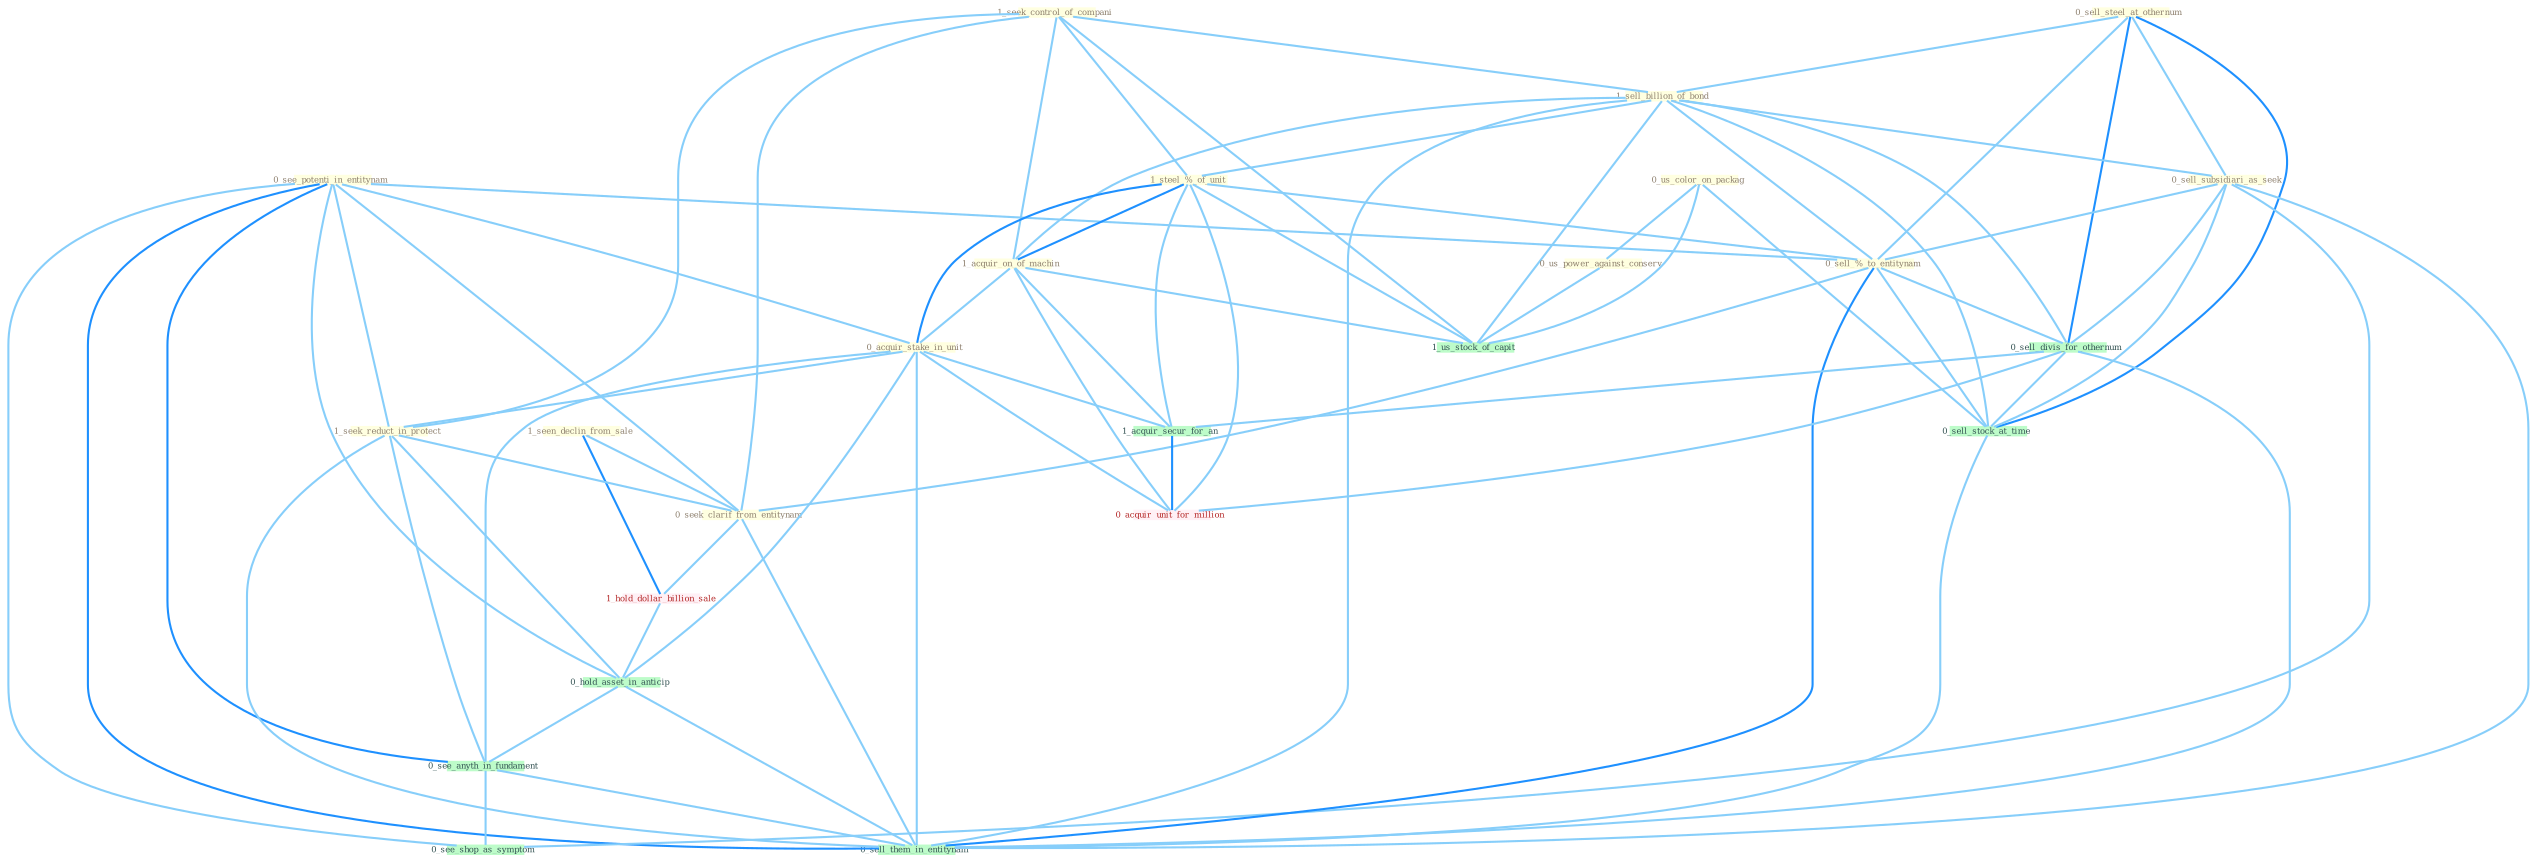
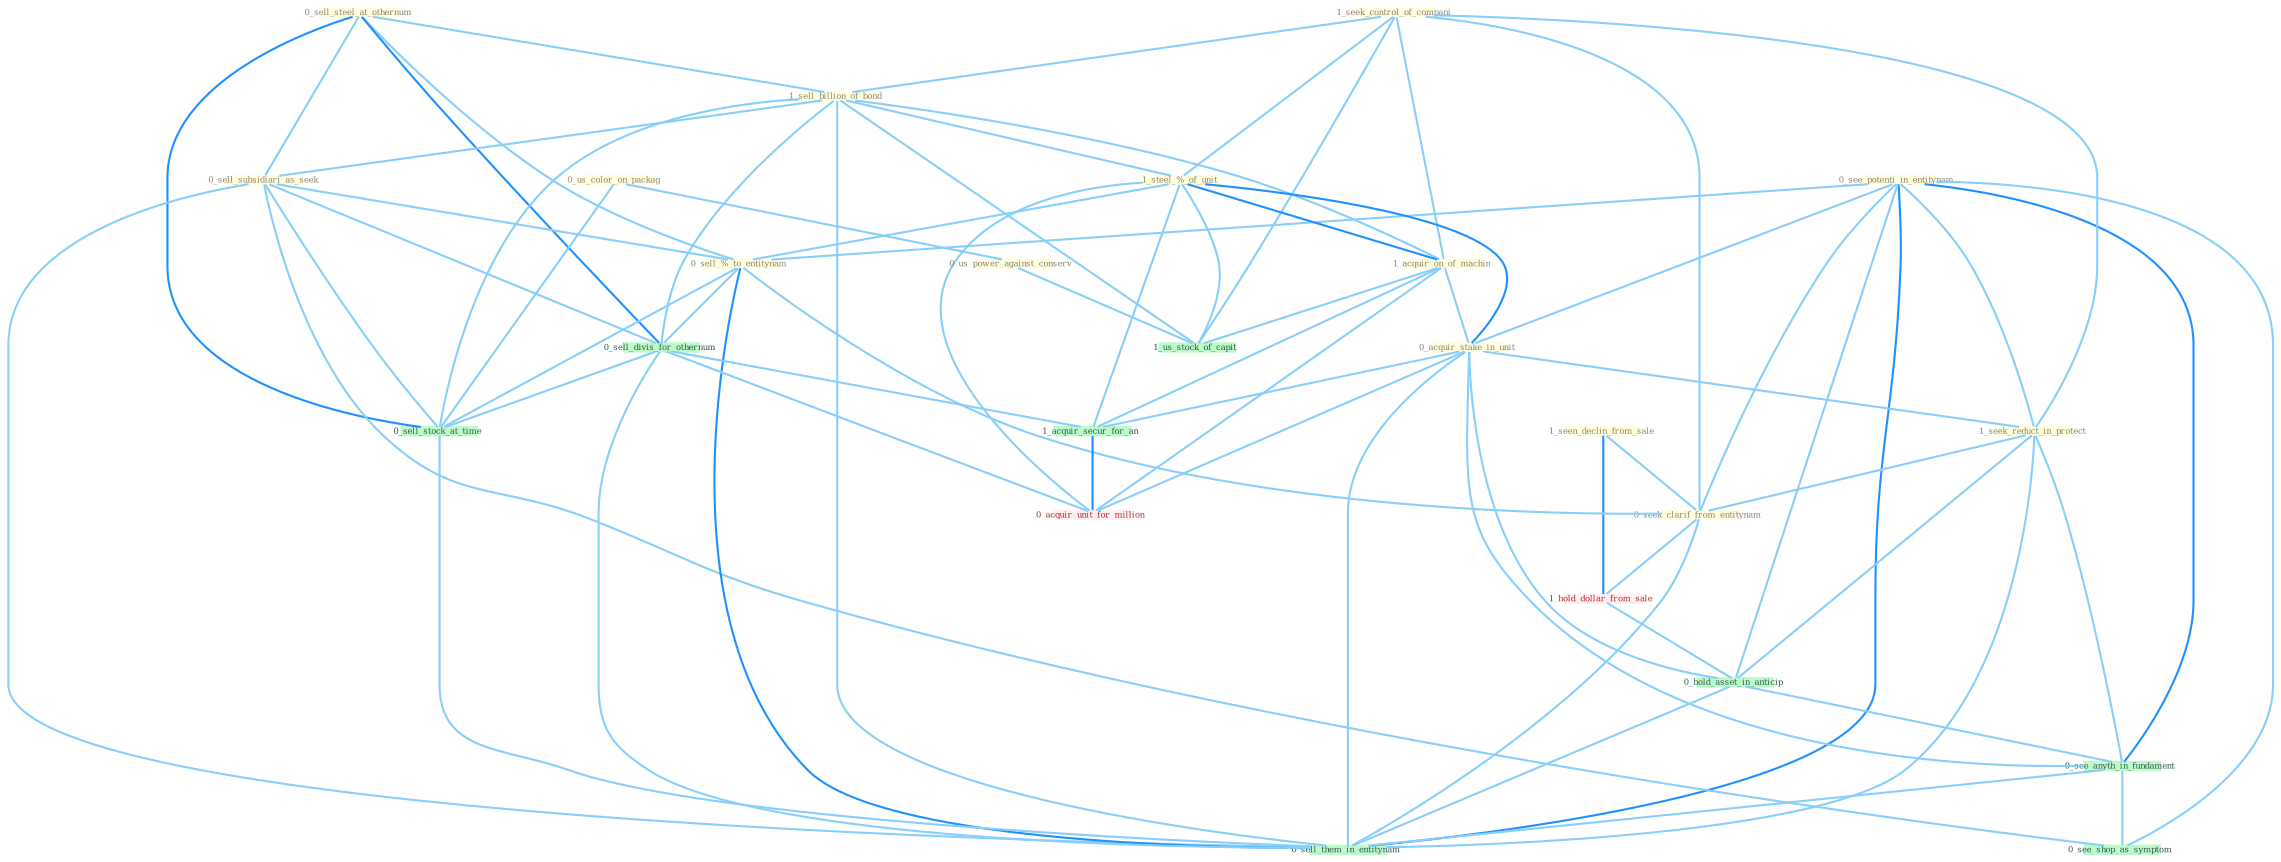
  graph {
    node [color="#ffffe0" fixedsize=true fontcolor="#8b7d6b" fontsize=4 shape=polygon style=filled]
    edge [color="#87cefa" w=1]
    "0_sell_steel_at_othernum " [height=.06 width=.5]
    "1_seen_declin_from_sale " [height=.06 width=.5]
    "0_see_potenti_in_entitynam " [height=.06 width=.5]
    "1_seek_control_of_compani " [height=.06 width=.5]
    "1_sell_billion_of_bond " [height=.06 width=.5]
    n6 [height=.06 label="1_steel_%_of_unit" width=.5]
    "1_acquir_on_of_machin " [height=.06 width=.5]
    "0_us_color_on_packag " [height=.06 width=.5]
    n9 [height=.06 label="0_sell_subsidiari_as_seek" width=.5]
    "0_acquir_stake_in_unit " [height=.06 width=.5]
    "1_seek_reduct_in_protect " [height=.06 width=.5]
    "0_us_power_against_conserv " [height=.06 width=.5]
    "0_sell_%_to_entitynam " [height=.06 width=.5]
    "0_seek_clarif_from_entitynam " [height=.06 width=.5]
-   "1_hold_dollar_from_sale " [color="#fff0f5" fontcolor="#b22222" height=.06 width=.5 label="1_hold_dollar_billion_sale"]
+   "1_hold_dollar_from_sale " [color="#fff0f5" fontcolor="#b22222" height=.06 width=.5]
    "0_acquir_unit_for_million " [color="#fff0f5" fontcolor="#b22222" height=.06 width=.5]
    "0_sell_divis_for_othernum " [color="#BDFCC9" fontcolor="#2f4f4f" height=.06 width=.5]
    "0_sell_stock_at_time " [color="#BDFCC9" fontcolor="#2f4f4f" height=.06 width=.5]
    "0_sell_them_in_entitynam " [color="#BDFCC9" fontcolor="#2f4f4f" height=.06 width=.5]
    "0_hold_asset_in_anticip " [color="#BDFCC9" fontcolor="#2f4f4f" height=.06 width=.5]
    "0_see_anyth_in_fundament " [color="#BDFCC9" fontcolor="#2f4f4f" height=.06 width=.5]
    "0_see_shop_as_symptom " [color="#BDFCC9" fontcolor="#2f4f4f" height=.06 width=.5]
    "1_us_stock_of_capit " [color="#BDFCC9" fontcolor="#2f4f4f" height=.06 width=.5]
    "1_acquir_secur_for_an " [color="#BDFCC9" fontcolor="#2f4f4f" height=.06 width=.5]
    subgraph sub_1 {
      "0_sell_steel_at_othernum "
      "1_seen_declin_from_sale "
      "0_see_potenti_in_entitynam "
      "1_seek_control_of_compani "
      "1_sell_billion_of_bond "
      n6
      "1_acquir_on_of_machin "
      "0_us_color_on_packag "
      n9
      "0_acquir_stake_in_unit "
      "1_seek_reduct_in_protect "
      "0_us_power_against_conserv "
      "0_sell_%_to_entitynam "
      "0_seek_clarif_from_entitynam "
    }
    subgraph sub_2 {
      "1_hold_dollar_from_sale "
      "0_acquir_unit_for_million "
    }
    "0_sell_steel_at_othernum " -- "1_sell_billion_of_bond "
    "0_sell_steel_at_othernum " -- n9
    "0_sell_steel_at_othernum " -- "0_sell_%_to_entitynam "
    "0_sell_steel_at_othernum " -- "0_sell_divis_for_othernum " [color="#1e90ff" w=2]
    "0_sell_steel_at_othernum " -- "0_sell_stock_at_time " [color="#1e90ff" w=2]
    "1_seen_declin_from_sale " -- "0_seek_clarif_from_entitynam "
    "1_seen_declin_from_sale " -- "1_hold_dollar_from_sale " [color="#1e90ff" w=2]
    "0_see_potenti_in_entitynam " -- "0_acquir_stake_in_unit "
    "0_see_potenti_in_entitynam " -- "1_seek_reduct_in_protect "
    "0_see_potenti_in_entitynam " -- "0_sell_%_to_entitynam "
    "0_see_potenti_in_entitynam " -- "0_seek_clarif_from_entitynam "
    "0_see_potenti_in_entitynam " -- "0_sell_them_in_entitynam " [color="#1e90ff" w=2]
    "0_see_potenti_in_entitynam " -- "0_hold_asset_in_anticip "
    "0_see_potenti_in_entitynam " -- "0_see_anyth_in_fundament " [color="#1e90ff" w=2]
    "0_see_potenti_in_entitynam " -- "0_see_shop_as_symptom "
    "1_seek_control_of_compani " -- "1_sell_billion_of_bond "
    "1_seek_control_of_compani " -- n6
    "1_seek_control_of_compani " -- "1_acquir_on_of_machin "
    "1_seek_control_of_compani " -- "1_seek_reduct_in_protect "
    "1_seek_control_of_compani " -- "0_seek_clarif_from_entitynam "
    "1_seek_control_of_compani " -- "1_us_stock_of_capit "
    "1_sell_billion_of_bond " -- n6
    "1_sell_billion_of_bond " -- "1_acquir_on_of_machin "
    "1_sell_billion_of_bond " -- n9
-   "1_sell_billion_of_bond " -- "0_sell_%_to_entitynam "
    "1_sell_billion_of_bond " -- "0_sell_divis_for_othernum "
    "1_sell_billion_of_bond " -- "0_sell_stock_at_time "
    "1_sell_billion_of_bond " -- "0_sell_them_in_entitynam "
    "1_sell_billion_of_bond " -- "1_us_stock_of_capit "
    n6 -- "1_acquir_on_of_machin " [color="#1e90ff" w=2]
    n6 -- "0_acquir_stake_in_unit " [color="#1e90ff" w=2]
    n6 -- "0_sell_%_to_entitynam "
    n6 -- "0_acquir_unit_for_million "
    n6 -- "1_us_stock_of_capit "
    n6 -- "1_acquir_secur_for_an "
    "1_acquir_on_of_machin " -- "0_acquir_stake_in_unit "
    "1_acquir_on_of_machin " -- "0_acquir_unit_for_million "
    "1_acquir_on_of_machin " -- "1_us_stock_of_capit "
    "1_acquir_on_of_machin " -- "1_acquir_secur_for_an "
    "0_us_color_on_packag " -- "0_us_power_against_conserv "
    "0_us_color_on_packag " -- "0_sell_stock_at_time "
-   "0_us_color_on_packag " -- "1_us_stock_of_capit "
    n9 -- "0_sell_%_to_entitynam "
    n9 -- "0_sell_divis_for_othernum "
    n9 -- "0_sell_stock_at_time "
    n9 -- "0_sell_them_in_entitynam "
    n9 -- "0_see_shop_as_symptom "
    "0_acquir_stake_in_unit " -- "1_seek_reduct_in_protect "
    "0_acquir_stake_in_unit " -- "0_acquir_unit_for_million "
    "0_acquir_stake_in_unit " -- "0_sell_them_in_entitynam "
    "0_acquir_stake_in_unit " -- "0_hold_asset_in_anticip "
    "0_acquir_stake_in_unit " -- "0_see_anyth_in_fundament "
    "0_acquir_stake_in_unit " -- "1_acquir_secur_for_an "
    "1_seek_reduct_in_protect " -- "0_seek_clarif_from_entitynam "
    "1_seek_reduct_in_protect " -- "0_sell_them_in_entitynam "
    "1_seek_reduct_in_protect " -- "0_hold_asset_in_anticip "
    "1_seek_reduct_in_protect " -- "0_see_anyth_in_fundament "
    "0_us_power_against_conserv " -- "1_us_stock_of_capit "
    "0_sell_%_to_entitynam " -- "0_seek_clarif_from_entitynam "
    "0_sell_%_to_entitynam " -- "0_sell_divis_for_othernum "
    "0_sell_%_to_entitynam " -- "0_sell_stock_at_time "
    "0_sell_%_to_entitynam " -- "0_sell_them_in_entitynam " [color="#1e90ff" w=2]
    "0_seek_clarif_from_entitynam " -- "1_hold_dollar_from_sale "
    "0_seek_clarif_from_entitynam " -- "0_sell_them_in_entitynam "
    "1_hold_dollar_from_sale " -- "0_hold_asset_in_anticip "
    "0_sell_divis_for_othernum " -- "0_acquir_unit_for_million "
    "0_sell_divis_for_othernum " -- "0_sell_stock_at_time "
    "0_sell_divis_for_othernum " -- "0_sell_them_in_entitynam "
    "0_sell_divis_for_othernum " -- "1_acquir_secur_for_an "
    "0_sell_stock_at_time " -- "0_sell_them_in_entitynam "
    "0_hold_asset_in_anticip " -- "0_sell_them_in_entitynam "
    "0_hold_asset_in_anticip " -- "0_see_anyth_in_fundament "
    "0_see_anyth_in_fundament " -- "0_sell_them_in_entitynam "
    "0_see_anyth_in_fundament " -- "0_see_shop_as_symptom "
    "1_acquir_secur_for_an " -- "0_acquir_unit_for_million " [color="#1e90ff" w=2]
  }
